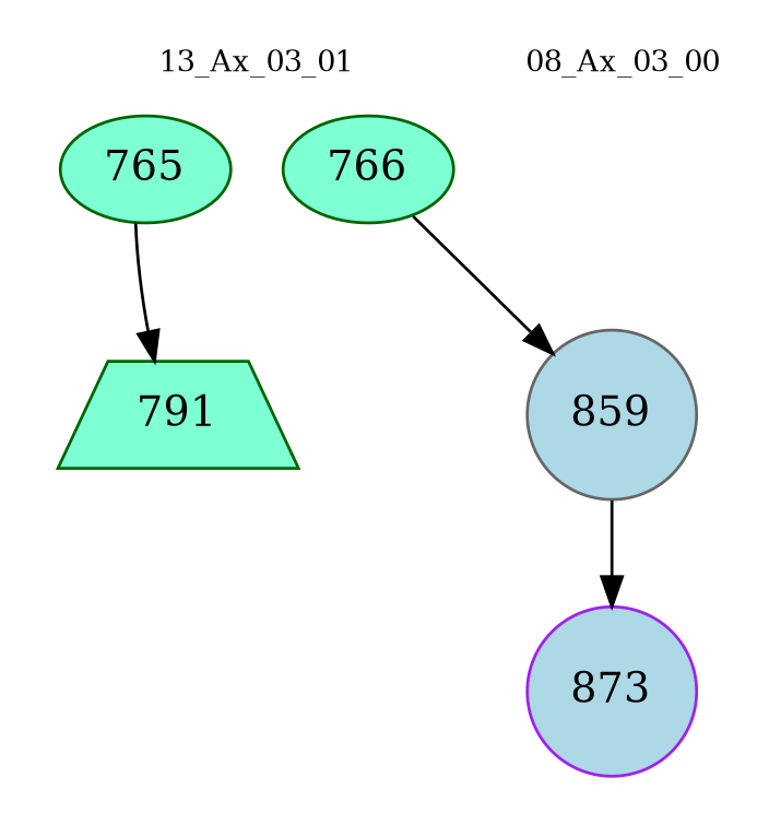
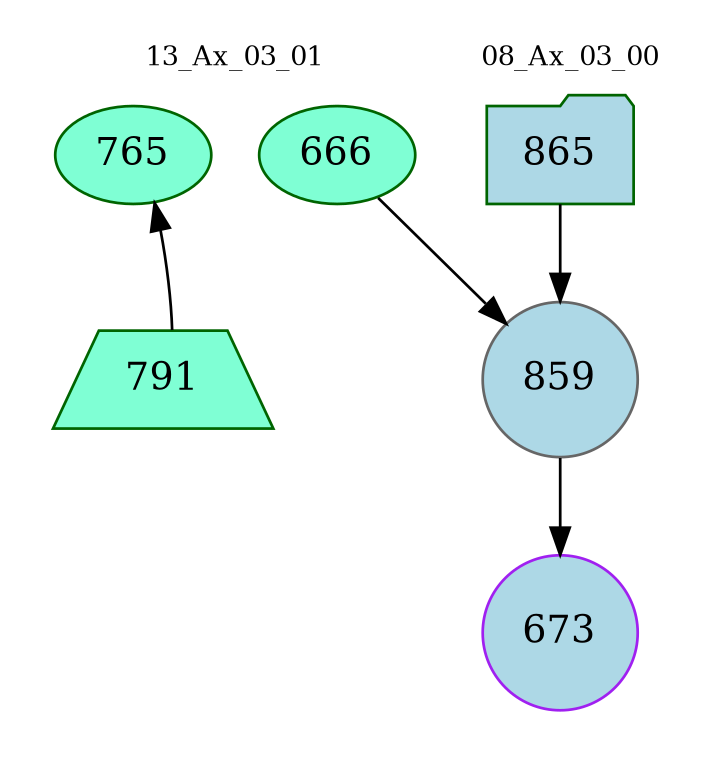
  digraph {
    node [color=darkgreen fillcolor=aquamarine shape=ellipse style=filled]
    edge [color=black]
-   n1 [label=766]
+   n1 [label=666]
    n2 [label=765]
    n3 [label=791 shape=trapezium]
+   n4 [fillcolor=lightblue label=865 shape=folder]
    n5 [color=gray40 fillcolor=lightblue label=859 shape=circle]
-   n6 [color=purple fillcolor=lightblue label=873 shape=circle]
+   n6 [color=purple fillcolor=lightblue label=673 shape=circle]
    subgraph cluster_1 {
      color=white
      fontsize=10
      label="13_Ax_03_01"
      n1
      n2
      n3
    }
    subgraph cluster_2 {
      color=white
      fontsize=10
      label="08_Ax_03_00"
+     n4
      n5
      n6
    }
    n1 -> n5
-   n2 -> n3
+   n3 -> n2
+   n4 -> n5
    n5 -> n6
  }
